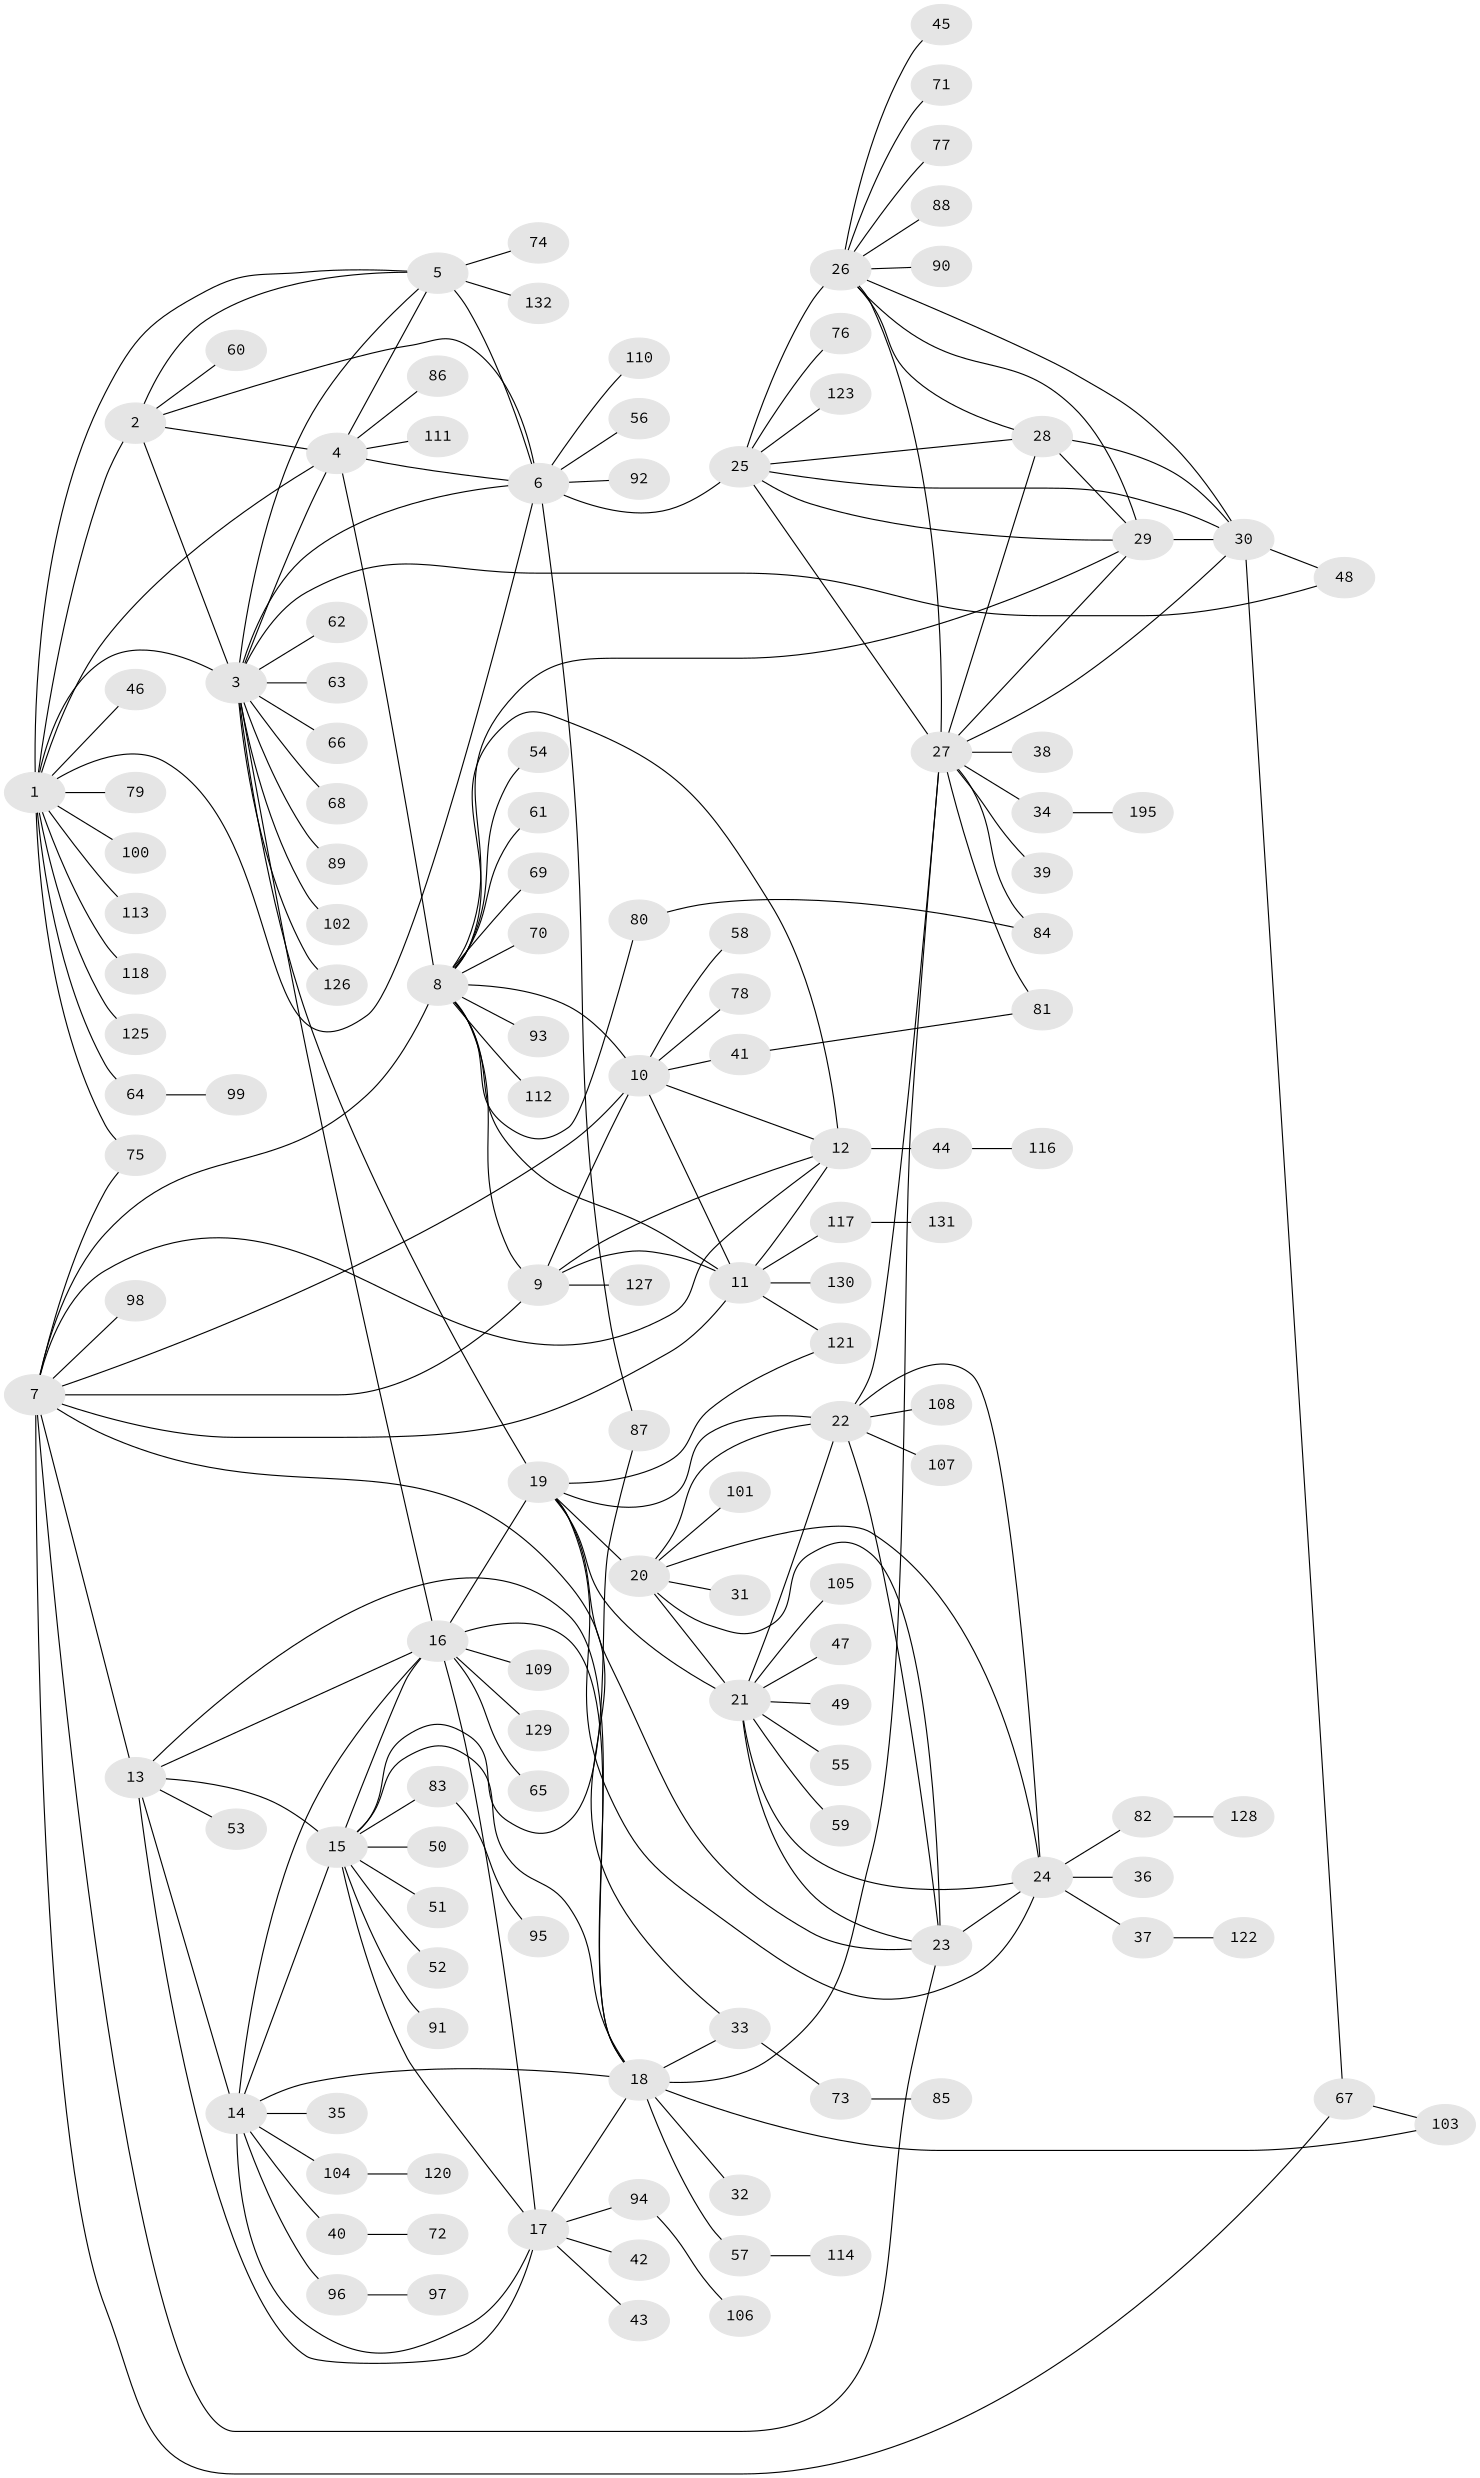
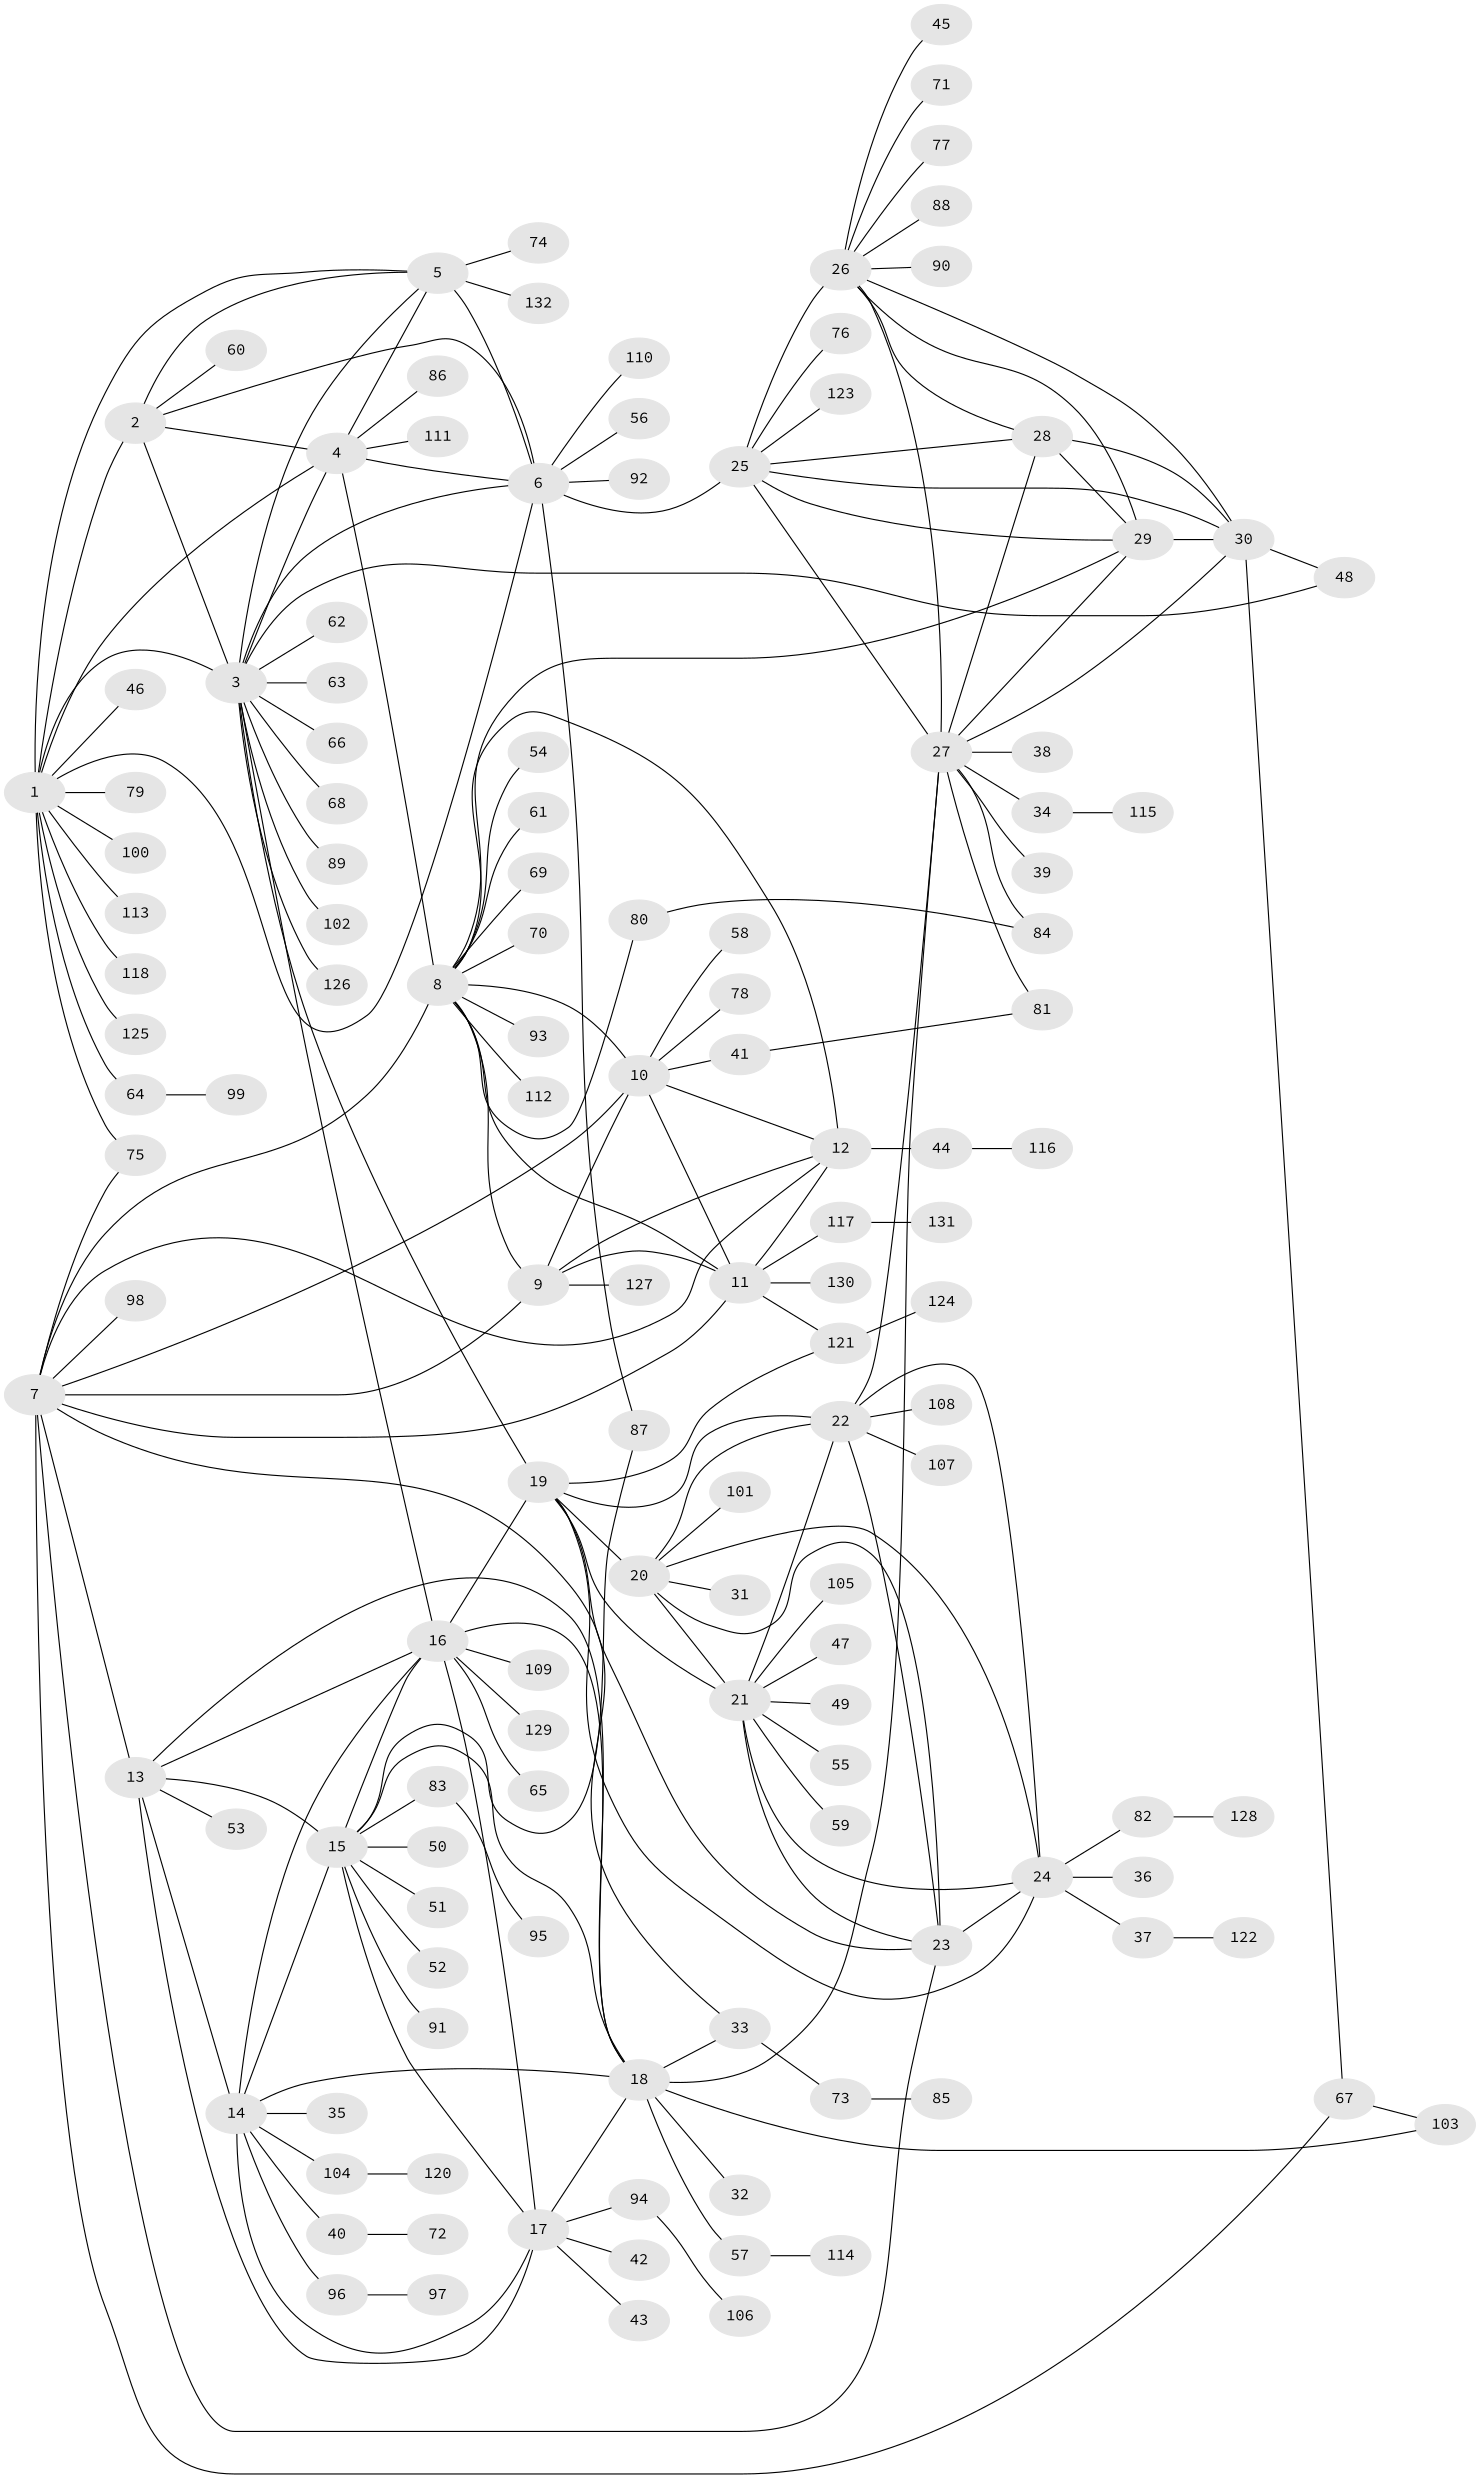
  graph {
    fontname="Source Code Pro"
    rankdir=LR
    node [color=gray90 fontname="Source Code Pro" style=filled]
    edge [fontname="Source Code Pro"]
    1
    2
    3
    4
    5
    6
    46
    64
    75
    79
    100
    113
    118
    125
    60
    16
    19
    48
    62
    63
    66
    68
    89
    102
    126
    8
    86
    111
    74
    132
    25
    56
    87
    92
    110
    99
    17
    18
    65
    109
    129
    23
    121
    20
    21
    22
    24
    9
    10
    11
    12
    29
    54
    61
    69
    70
    80
    93
    112
    27
    26
    28
    30
    76
    123
    7
    13
    33
    67
    98
    127
    41
    58
    78
    117
    130
    44
    14
    15
    53
    73
    103
    84
    81
    131
+   124
    116
    35
    40
    96
    104
    50
    51
    52
    83
    91
    42
    43
    94
    32
    57
    72
    97
    120
    95
    106
    34
    38
    39
    114
    31
    101
    47
    49
    55
    59
    105
    107
    108
    36
    37
    82
    122
    128
    45
    71
    77
    88
    90
-   115 [label=195]
+   115
    85
    1 -- 2
    1 -- 3
    1 -- 4
    1 -- 5
    1 -- 6
    1 -- 46
    1 -- 64
    1 -- 75
    1 -- 79
    1 -- 100
    1 -- 113
    1 -- 118
    1 -- 125
    2 -- 3
    2 -- 4
    2 -- 5
    2 -- 6
    2 -- 60
    3 -- 4
    3 -- 5
    3 -- 6
    3 -- 16
    3 -- 19
    3 -- 48
    3 -- 62
    3 -- 63
    3 -- 66
    3 -- 68
    3 -- 89
    3 -- 102
    3 -- 126
    4 -- 5
    4 -- 6
    4 -- 8
    4 -- 86
    4 -- 111
    5 -- 6
    5 -- 74
    5 -- 132
    6 -- 25
    6 -- 56
    6 -- 87
    6 -- 92
    6 -- 110
    64 -- 99
    16 -- 19
    16 -- 17
    16 -- 18
    16 -- 65
    16 -- 109
    16 -- 129
    19 -- 23
    19 -- 121
    19 -- 20
    19 -- 21
    19 -- 22
    19 -- 24
    8 -- 9
    8 -- 10
    8 -- 11
    8 -- 12
    8 -- 29
    8 -- 54
    8 -- 61
    8 -- 69
    8 -- 70
    8 -- 80
    8 -- 93
    8 -- 112
    25 -- 29
    25 -- 27
    25 -- 26
    25 -- 28
    25 -- 30
    25 -- 76
    25 -- 123
    17 -- 18
    17 -- 42
    17 -- 43
    17 -- 94
    18 -- 27
    18 -- 33
    18 -- 103
    18 -- 32
    18 -- 57
    23 -- 24
+   121 -- 124
    20 -- 23
    20 -- 21
    20 -- 22
    20 -- 24
    20 -- 31
    20 -- 101
    21 -- 23
    21 -- 22
    21 -- 24
    21 -- 47
    21 -- 49
    21 -- 55
    21 -- 59
    21 -- 105
    22 -- 23
    22 -- 24
    22 -- 27
    22 -- 107
    22 -- 108
    24 -- 36
    24 -- 37
    24 -- 82
    9 -- 10
    9 -- 11
    9 -- 12
    9 -- 127
    10 -- 11
    10 -- 12
    10 -- 41
    10 -- 58
    10 -- 78
    11 -- 121
    11 -- 12
    11 -- 117
    11 -- 130
    12 -- 44
    29 -- 30
    80 -- 84
    27 -- 29
    27 -- 28
    27 -- 30
    27 -- 84
    27 -- 81
    27 -- 34
    27 -- 38
    27 -- 39
    26 -- 29
    26 -- 27
    26 -- 28
    26 -- 30
    26 -- 45
    26 -- 71
    26 -- 77
    26 -- 88
    26 -- 90
    28 -- 29
    28 -- 30
    30 -- 48
    30 -- 67
    7 -- 75
    7 -- 8
    7 -- 23
    7 -- 9
    7 -- 10
    7 -- 11
    7 -- 12
    7 -- 13
    7 -- 33
    7 -- 67
    7 -- 98
    13 -- 16
    13 -- 17
    13 -- 18
    13 -- 14
    13 -- 15
    13 -- 53
    33 -- 73
    67 -- 103
    41 -- 81
    117 -- 131
    44 -- 116
    14 -- 16
    14 -- 17
    14 -- 18
    14 -- 15
    14 -- 35
    14 -- 40
    14 -- 96
    14 -- 104
    15 -- 16
    15 -- 87
    15 -- 17
    15 -- 18
    15 -- 50
    15 -- 51
    15 -- 52
    15 -- 83
    15 -- 91
    73 -- 85
    40 -- 72
    96 -- 97
    104 -- 120
    83 -- 95
    94 -- 106
    57 -- 114
    34 -- 115
    37 -- 122
    82 -- 128
  }
